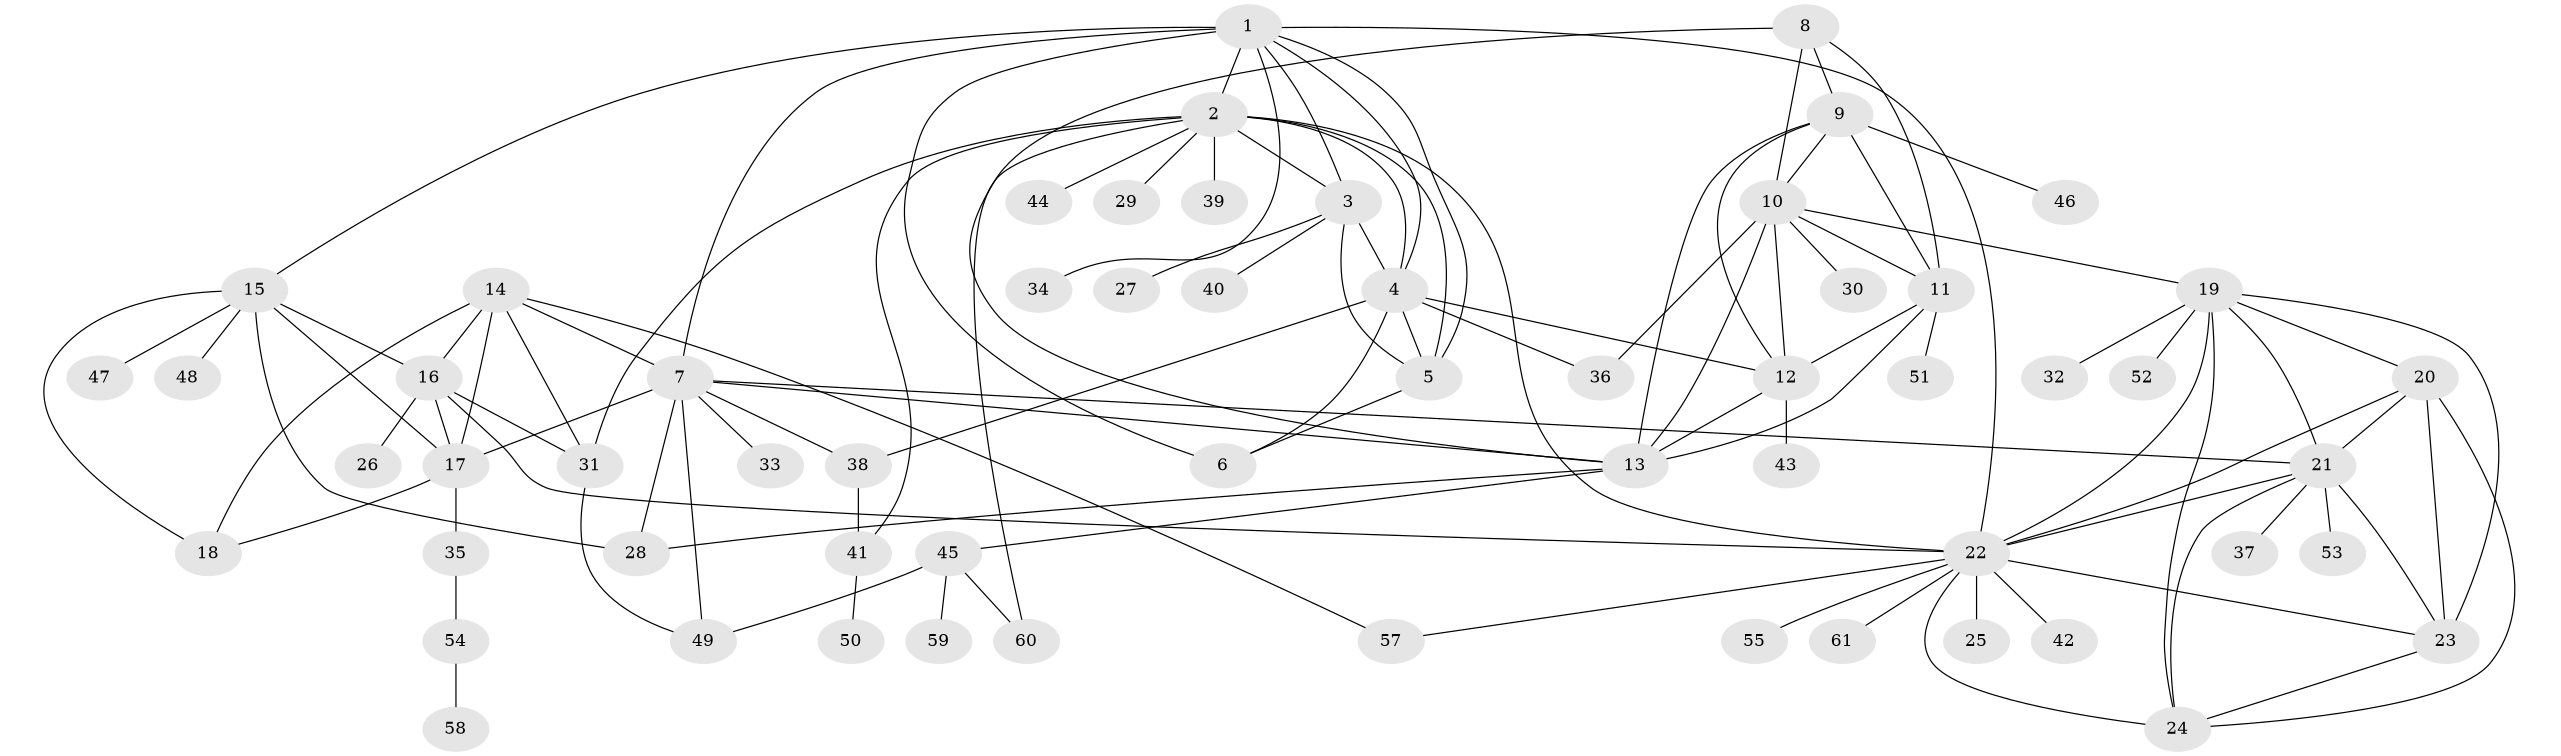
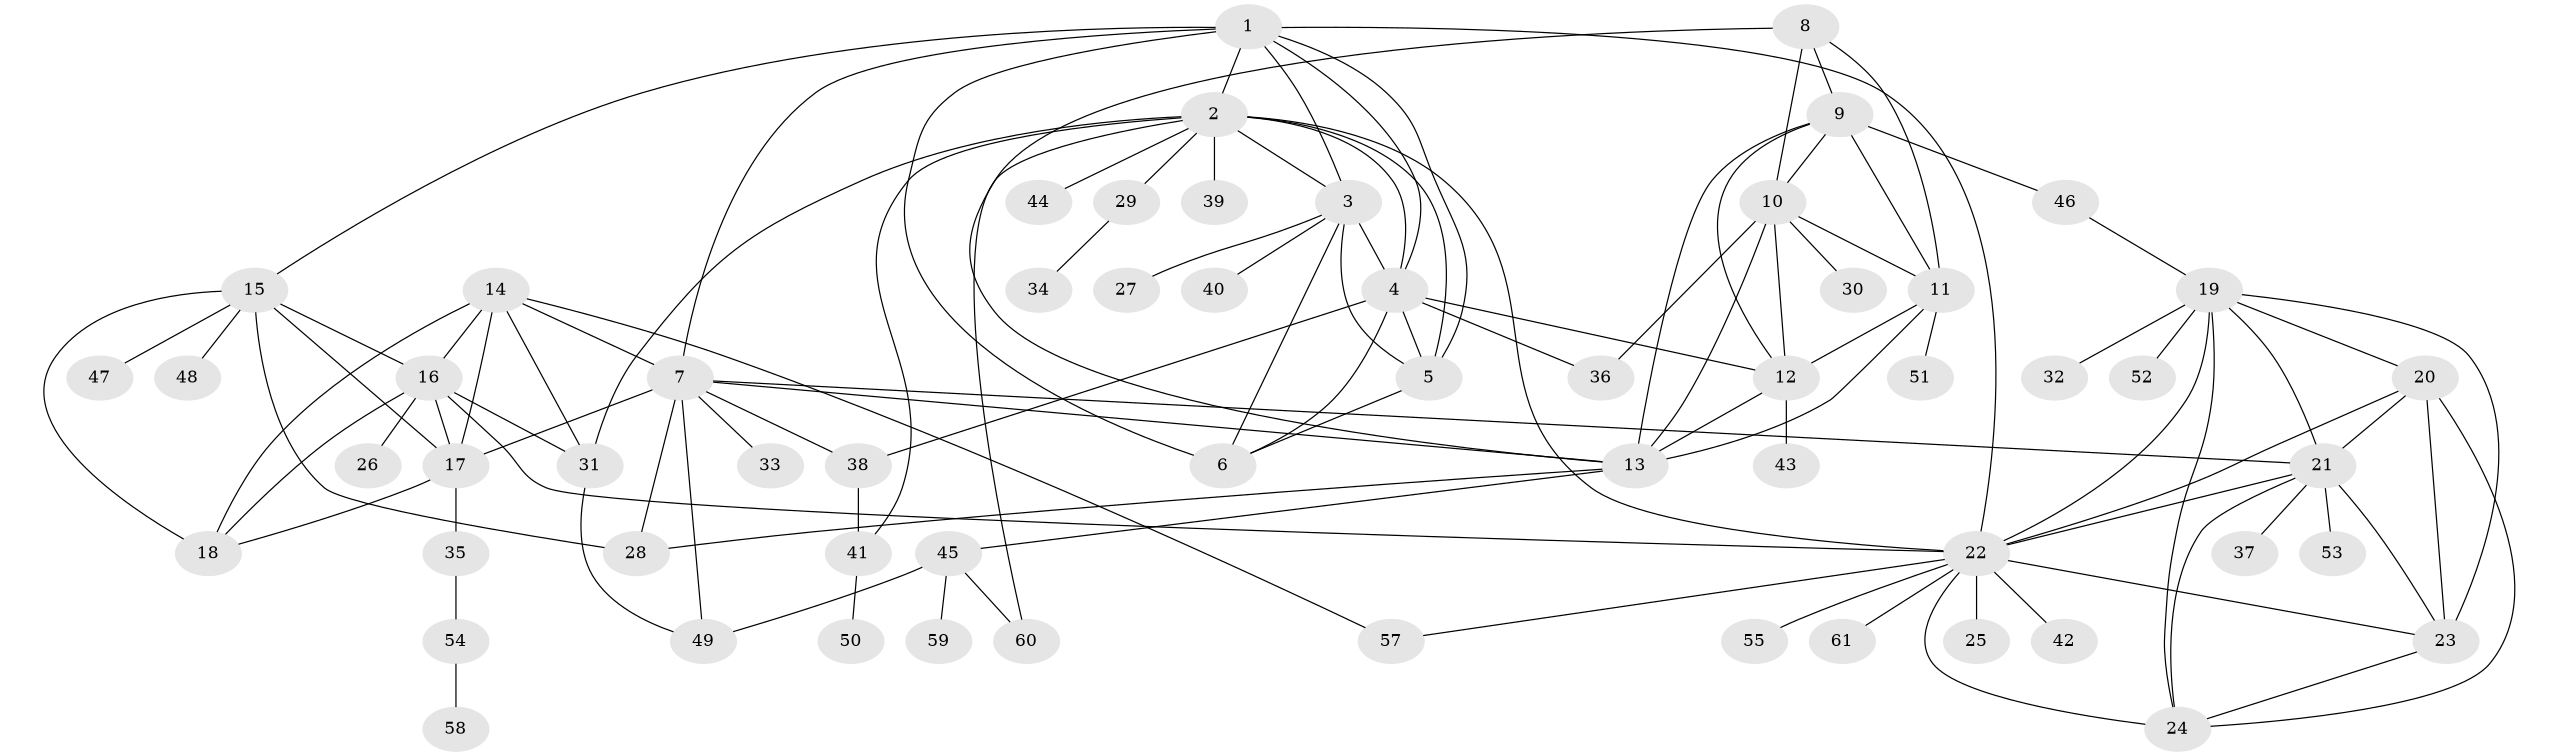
  graph {
    node [color=gray90 style=filled]
    edge [weight=1.0]
    1
    2
    3
    4
    5
    6
    7
    15
    22
    34
    29
    31
    39
    41
    44
    60
    27
    40
    12
    36
    38
    13
    17
    21
    28
    33
    49
    16
    18
    47
    48
    57
    23
    24
    25
    42
    55
    61
    50
    43
    45
    35
    37
    53
    8
    9
    10
    11
    46
    19
    30
    51
    20
    32
    52
    59
    14
    26
    54
    58
    1 -- 2
    1 -- 3
    1 -- 4
    1 -- 5
    1 -- 6 [weight=2.0]
    1 -- 7
    1 -- 15
    1 -- 22
-   1 -- 34
+   29 -- 34
    2 -- 3
    2 -- 4
    2 -- 5
    2 -- 22
    2 -- 29
    2 -- 31
    2 -- 39
    2 -- 41
    2 -- 44
    2 -- 60
    3 -- 4
    3 -- 5
+   3 -- 6
    3 -- 27
    3 -- 40 [weight=4.0]
    4 -- 5
    4 -- 6
    4 -- 12
    4 -- 36
    4 -- 38
    5 -- 6
    7 -- 38 [weight=2.0]
    7 -- 13
    7 -- 17
    7 -- 21
    7 -- 28 [weight=5.0]
    7 -- 33
    7 -- 49 [weight=2.0]
    15 -- 17
    15 -- 28
    15 -- 16
    15 -- 18
    15 -- 47
    15 -- 48
    22 -- 57
    22 -- 23
    22 -- 24
    22 -- 25
    22 -- 42
    22 -- 55
    22 -- 61
    31 -- 49
    41 -- 50
    12 -- 13
    12 -- 43
    38 -- 41
    13 -- 28
    13 -- 45
    17 -- 18
    17 -- 35
    21 -- 22
    21 -- 23
    21 -- 24
    21 -- 37
    21 -- 53 [weight=2.0]
    16 -- 22
    16 -- 31
    16 -- 17
+   16 -- 18
    16 -- 26
    23 -- 24
    45 -- 60
    45 -- 49
    45 -- 59
    35 -- 54
    8 -- 13
    8 -- 9
    8 -- 10
    8 -- 11
    9 -- 12
    9 -- 13
    9 -- 10
    9 -- 11
    9 -- 46 [weight=2.0]
    10 -- 12
    10 -- 36 [weight=4.0]
    10 -- 13
    10 -- 11
-   10 -- 19
+   46 -- 19
    10 -- 30
    11 -- 12
    11 -- 13
    11 -- 51
    19 -- 22
    19 -- 21
    19 -- 23
    19 -- 24
    19 -- 20
    19 -- 32
    19 -- 52
    20 -- 22
    20 -- 21
    20 -- 23 [weight=3.0]
    20 -- 24
    14 -- 7 [weight=2.0]
    14 -- 31
    14 -- 17 [weight=2.0]
    14 -- 16 [weight=2.0]
    14 -- 18 [weight=2.0]
    14 -- 57
    54 -- 58
  }
